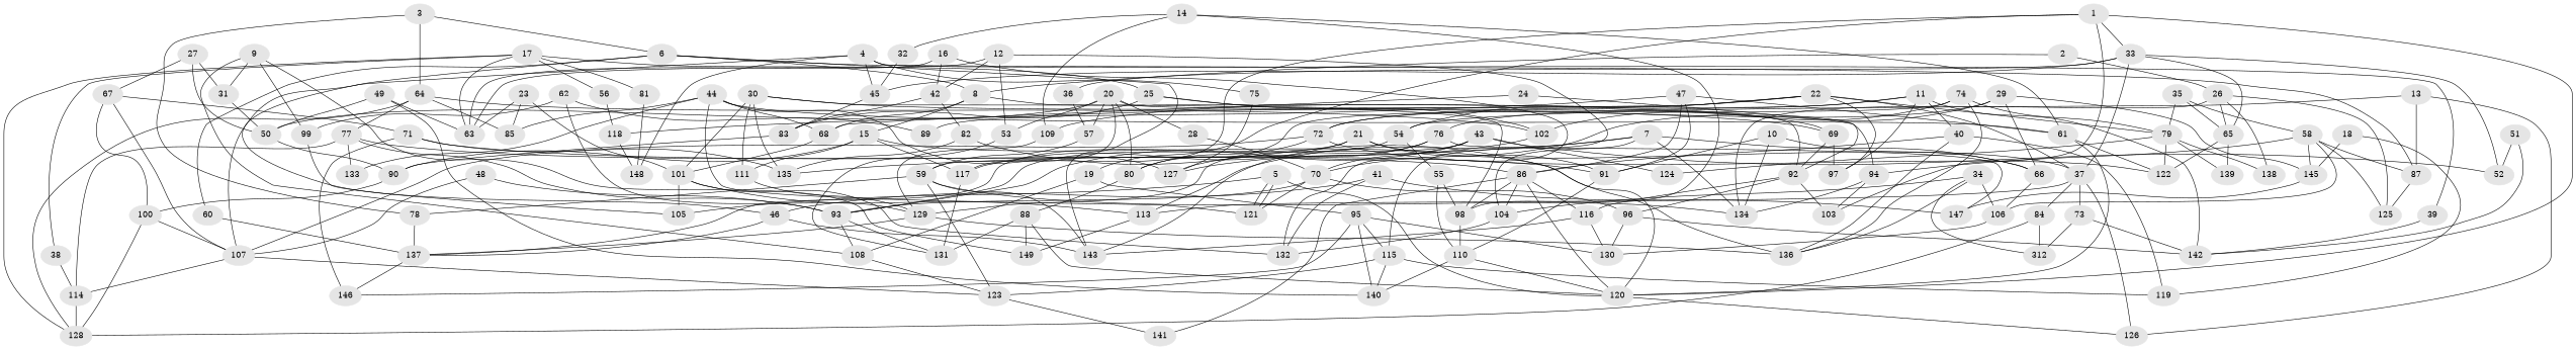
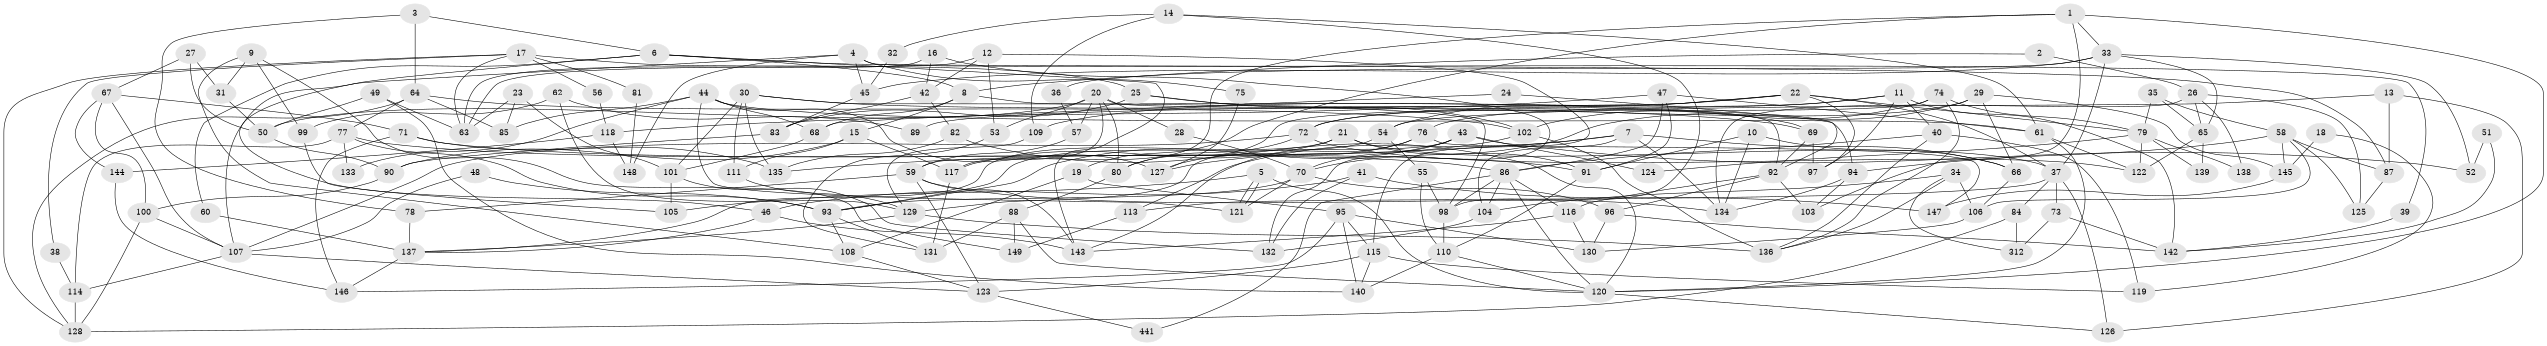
  graph {
    node [color=gray90 style=filled]
    1
    19
    33
    103
    117
    120
    108
    95
    45
    37
    65
    36
    52
    131
    126
    2
    8
    26
    15
    68
    92
    134
    125
    138
    3
    6
    64
    78
    46
    60
    87
    143
    128
    85
    102
    77
    137
    4
    39
    75
    107
    148
    142
    83
    127
    114
    123
    5
    121
    105
    99
    7
    66
    104
    113
    135
    106
    132
    149
    90
    111
    101
    96
    116
    9
    31
    50
    10
    91
    110
    11
    40
    76
    97
    109
    119
    136
    86
    147
    129
    12
    42
    53
    63
    115
    82
    140
    13
    54
    93
    55
    14
    32
    61
    98
    122
    100
    16
    17
    25
    38
    56
    81
    69
    118
    18
    145
    146
    130
    20
    28
    57
    59
    80
    94
    70
    88
    21
    73
    84
    22
    72
    79
    89
    124
    139
    23
    24
    27
    67
    71
+   144
    29
    30
    34
    n136 [label=312]
    35
    58
-   141
+   141 [label=441]
    41
    43
    44
    133
    47
    48
    49
    51
    62
    74
    1 -- 19
    1 -- 33
    1 -- 103
    1 -- 117
    1 -- 120
    19 -- 108
    19 -- 95
    33 -- 45
    33 -- 37
    33 -- 65
    33 -- 36
    33 -- 52
    117 -- 131
    120 -- 126
    108 -- 123
    95 -- 115
    95 -- 140
    95 -- 146
    95 -- 130
    45 -- 83
    37 -- 126
    37 -- 113
    37 -- 73
    37 -- 84
    65 -- 122
    65 -- 139
    36 -- 57
    2 -- 8
    2 -- 26
    8 -- 15
    8 -- 68
    8 -- 92
    26 -- 65
    26 -- 134
    26 -- 125
    26 -- 138
    15 -- 117
    15 -- 90
    15 -- 111
    68 -- 101
    92 -- 103
    92 -- 96
    92 -- 116
    3 -- 6
    3 -- 64
    3 -- 78
    6 -- 8
    6 -- 46
    6 -- 60
    6 -- 87
    6 -- 143
    64 -- 128
    64 -- 85
    64 -- 102
    64 -- 77
    78 -- 137
    46 -- 143
    46 -- 137
    60 -- 137
    87 -- 125
    102 -- 127
-   15 -- 136
+   102 -- 136
    77 -- 114
    77 -- 86
    77 -- 93
    77 -- 133
    137 -- 146
    4 -- 45
    4 -- 39
    4 -- 75
    4 -- 107
    4 -- 148
    39 -- 142
    75 -- 127
    107 -- 114
    107 -- 123
    83 -- 90
    114 -- 128
    123 -- 141
    5 -- 120
    5 -- 121
    5 -- 121
    5 -- 105
    99 -- 105
    7 -- 134
    7 -- 66
    7 -- 104
    7 -- 113
    7 -- 135
    66 -- 106
    104 -- 132
    113 -- 149
    106 -- 130
    90 -- 100
    111 -- 129
    101 -- 105
-   101 -- 113
    101 -- 132
    96 -- 142
    96 -- 130
    116 -- 143
    116 -- 130
    9 -- 108
    9 -- 99
    9 -- 149
    9 -- 31
    31 -- 50
    50 -- 90
    10 -- 134
    10 -- 66
    10 -- 91
    91 -- 110
    110 -- 120
    110 -- 140
    11 -- 142
    11 -- 40
    11 -- 76
    11 -- 97
    11 -- 109
    40 -- 119
    40 -- 136
    40 -- 86
    76 -- 143
    76 -- 127
    76 -- 147
    109 -- 129
    86 -- 120
    86 -- 104
    86 -- 116
    86 -- 98
    86 -- 141
    129 -- 137
    129 -- 136
    12 -- 42
    12 -- 53
    12 -- 63
    12 -- 115
    42 -- 83
    42 -- 82
    53 -- 131
    115 -- 123
    115 -- 119
    115 -- 140
    82 -- 120
    82 -- 135
    13 -- 126
    13 -- 87
    13 -- 54
    54 -- 93
    54 -- 55
    93 -- 108
    93 -- 131
    55 -- 110
    55 -- 98
    14 -- 109
    14 -- 32
    14 -- 61
    14 -- 98
    32 -- 45
    61 -- 120
    61 -- 122
    98 -- 110
    100 -- 128
    100 -- 107
    16 -- 132
    16 -- 42
    16 -- 63
    17 -- 128
    17 -- 63
    17 -- 25
    17 -- 38
    17 -- 56
    17 -- 81
    25 -- 102
    25 -- 83
    25 -- 69
    38 -- 114
    56 -- 118
    81 -- 148
    69 -- 92
    69 -- 97
    118 -- 148
+   118 -- 144
    18 -- 119
    18 -- 145
    145 -- 147
    20 -- 50
    20 -- 53
    20 -- 28
    20 -- 57
    20 -- 59
    20 -- 80
    20 -- 94
    28 -- 70
    57 -- 59
    59 -- 134
    59 -- 78
    59 -- 143
    59 -- 123
    80 -- 88
    94 -- 103
    94 -- 134
    70 -- 121
    70 -- 96
    70 -- 93
    88 -- 120
    88 -- 131
    88 -- 149
    21 -- 117
    21 -- 37
    21 -- 137
    21 -- 91
    73 -- 142
    73 -- n136
    84 -- 128
    84 -- n136
    22 -- 37
    22 -- 97
    22 -- 54
    22 -- 72
    22 -- 79
    22 -- 89
    72 -- 107
    72 -- 122
    72 -- 80
    79 -- 138
    79 -- 122
    79 -- 124
    79 -- 139
    23 -- 85
    23 -- 101
    23 -- 63
    24 -- 68
    24 -- 92
    27 -- 31
    27 -- 50
    27 -- 67
    67 -- 107
    67 -- 100
    67 -- 71
+   67 -- 144
    71 -- 135
    71 -- 91
    71 -- 146
+   144 -- 146
    29 -- 66
    29 -- 145
    29 -- 70
    29 -- 72
    30 -- 135
    30 -- 111
    30 -- 101
    30 -- 98
    30 -- 69
    34 -- 104
    34 -- 106
    34 -- 136
    34 -- n136
    35 -- 65
    35 -- 79
    35 -- 58
    58 -- 125
    58 -- 87
    58 -- 106
    58 -- 145
    58 -- 94
    41 -- 46
    41 -- 132
    41 -- 147
    43 -- 52
    43 -- 129
    43 -- 93
    43 -- 70
    43 -- 124
    44 -- 68
    44 -- 85
    44 -- 127
    44 -- 121
    44 -- 61
    44 -- 133
    47 -- 91
    47 -- 86
    47 -- 61
    47 -- 118
    48 -- 107
    48 -- 93
    49 -- 50
    49 -- 63
    49 -- 140
    51 -- 52
    51 -- 142
    62 -- 99
    62 -- 129
    62 -- 89
    74 -- 102
    74 -- 136
    74 -- 80
    74 -- 79
  }
